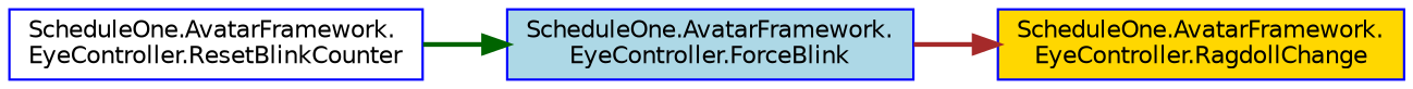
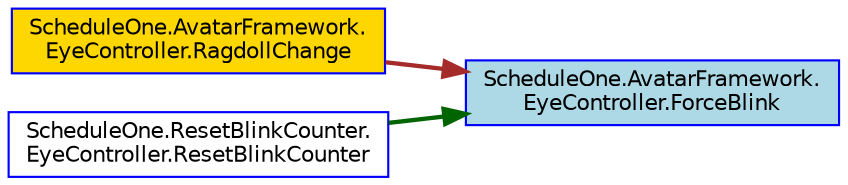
  digraph {
    rankdir=LR
    node [color=blue fontname=Helvetica fontsize=10 shape=box style=filled]
    edge [fontname=Helvetica fontsize=10 labelfontname=Helvetica labelfontsize=10 style=bold]
    n1 [fillcolor=gold fontcolor=black height=0.2 label="ScheduleOne.AvatarFramework.\lEyeController.RagdollChange" width=0.4]
    n2 [fillcolor=lightblue height=0.2 label="ScheduleOne.AvatarFramework.\lEyeController.ForceBlink" width=0.4]
-   n3 [fillcolor=white height=0.2 label="ScheduleOne.AvatarFramework.\lEyeController.ResetBlinkCounter" width=0.4]
-   n2 -> n1 [color=brown]
+   n3 [fillcolor=white height=0.2 label="ScheduleOne.ResetBlinkCounter.\lEyeController.ResetBlinkCounter" width=0.4]
+   n1 -> n2 [color=brown]
    n3 -> n2 [color=darkgreen]
  }
